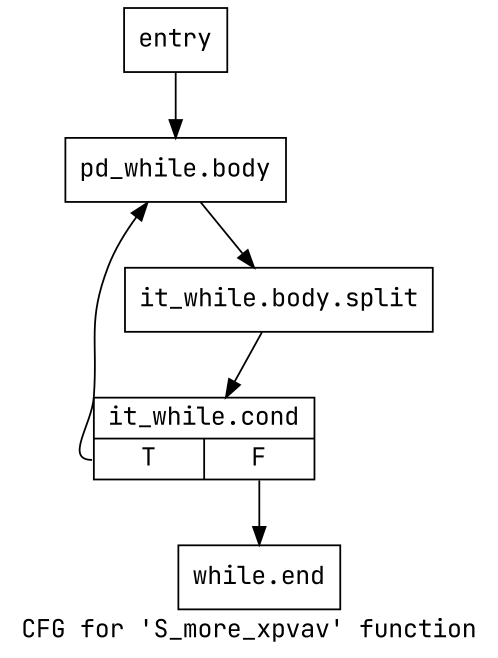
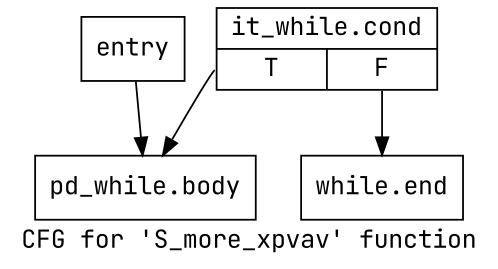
  digraph {
    fontname="JetBrains Mono"
    label="CFG for 'S_more_xpvav' function"
    node [fontname="JetBrains Mono" shape=record]
    edge [fontname="JetBrains Mono"]
    n1 [label="{entry}"]
    n2 [label="{pd_while.body}"]
    n3 [label="{it_while.cond|{<s0>T|<s1>F}}"]
    n4 [label="{while.end}"]
-   n5 [label="{it_while.body.split}"]
    n1 -> n2
-   n2 -> n5
    n3 -> n2 [tailport=s0]
    n3 -> n4 [tailport=s1]
-   n5 -> n3
  }
